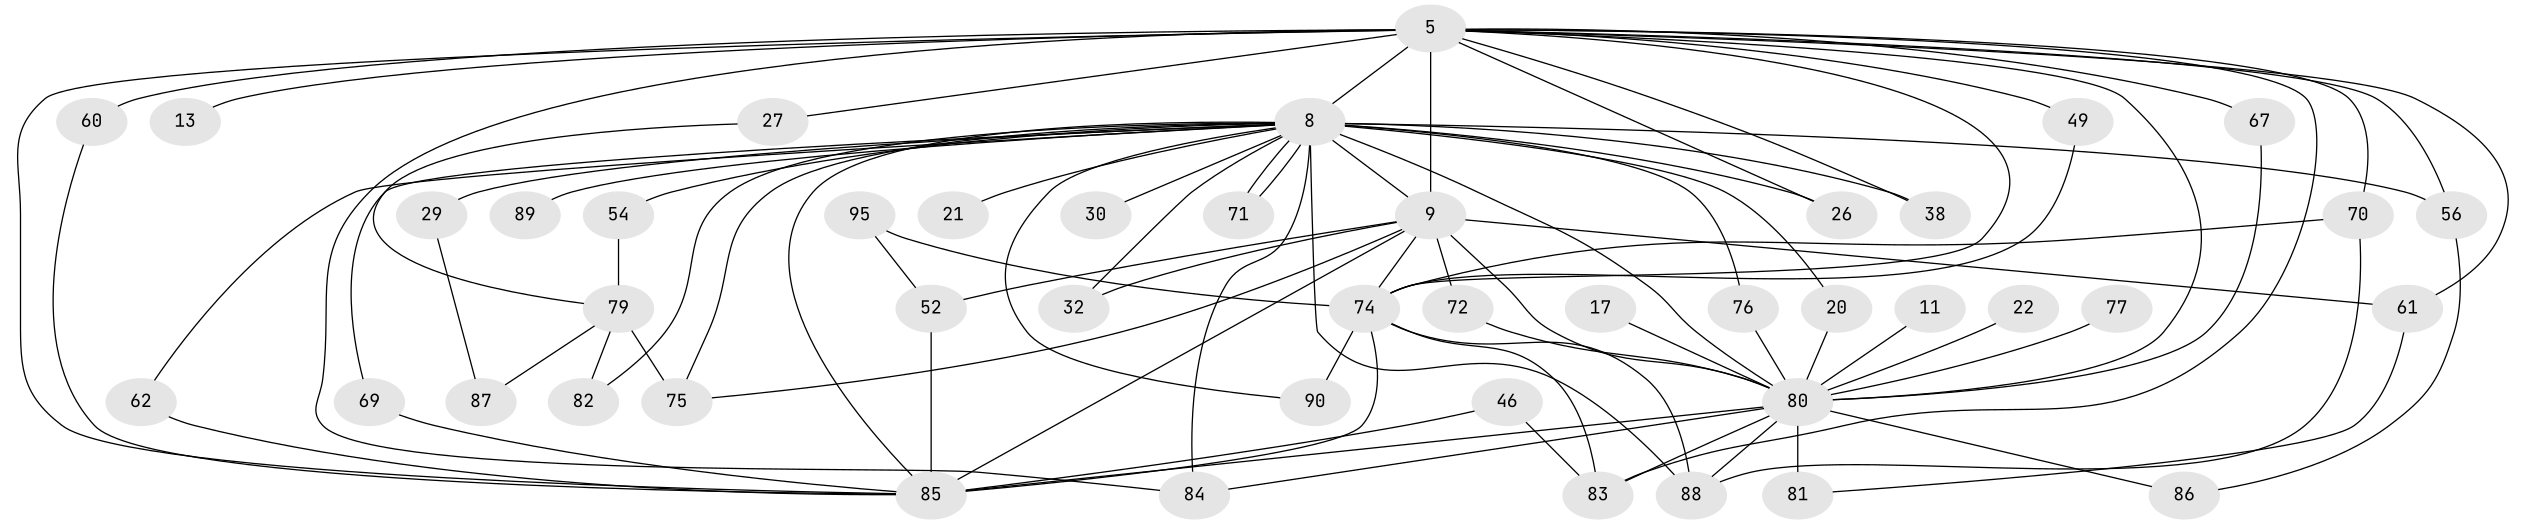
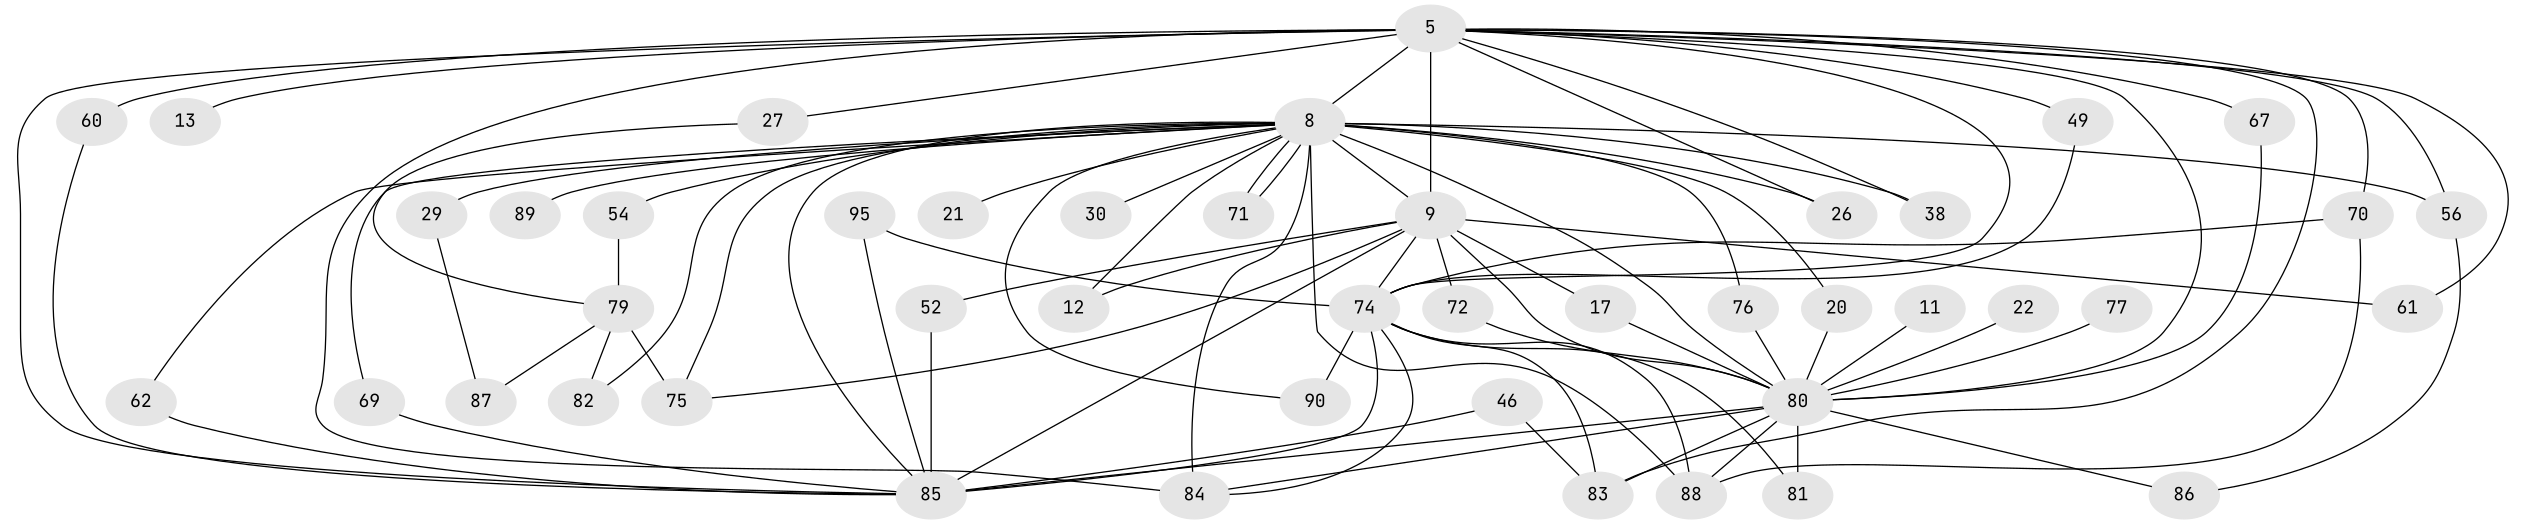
  graph {
    fontname="JetBrains Mono"
    node [color=gray90 fontname="JetBrains Mono" style=filled]
    edge [fontname="JetBrains Mono"]
    5 [super="+1"]
    8 [super="+7"]
    9 [super="+3"]
    13
    26
    27
    49 [super="+37"]
    56 [super="+42"]
    n9 [label=38]
    60
    61
    67
    70 [super="+63"]
    74 [super="+40+18+25+66+43"]
    80 [super="+19+28+68+10"]
    83 [super="+48"]
    84 [super="+73+78"]
    85 [super="+32+4"]
-   12 [label=32]
+   12
    20
    21
    29
    30
    54
    62
    69
    71
    75 [super="+41"]
    76
    82
    88 [super="+65+64"]
    89
    90 [super="+44"]
    17
    52
    72
    79 [super="+38+45"]
    86
    81
    87
    11
    22
    n43 [label=95]
    46 [super="+15"]
    77
    5 -- 8 [weight=4]
    5 -- 9 [weight=4]
    5 -- 13 [weight=2]
    5 -- 26
    5 -- 27
    5 -- 49 [weight=2]
    5 -- 56
    5 -- n9
    5 -- 60
    5 -- 61
    5 -- 67
    5 -- 70
    5 -- 74 [weight=2]
    5 -- 80 [weight=5]
    5 -- 83 [weight=2]
    5 -- 84 [weight=3]
    5 -- 85 [weight=5]
    8 -- 9 [weight=4]
    8 -- 26
    8 -- 56 [weight=2]
    8 -- n9
    8 -- 80 [weight=5]
    8 -- 84 [weight=4]
    8 -- 85 [weight=4]
    8 -- 12
    8 -- 20
    8 -- 21 [weight=2]
    8 -- 29 [weight=2]
    8 -- 30 [weight=2]
    8 -- 54
    8 -- 62
    8 -- 69
    8 -- 71
    8 -- 71
    8 -- 75 [weight=2]
    8 -- 76
    8 -- 82
    8 -- 88 [weight=3]
    8 -- 89 [weight=2]
    8 -- 90 [weight=2]
    9 -- 61
    9 -- 74 [weight=8]
    9 -- 80 [weight=4]
    9 -- 85 [weight=5]
    9 -- 12
    9 -- 75
+   9 -- 17
    9 -- 52
    9 -- 72
    27 -- 79
    49 -- 74
    56 -- 86
    60 -- 85
    67 -- 80
    70 -- 74
    70 -- 88 [weight=2]
    74 -- 83
+   74 -- 84 [weight=2]
    74 -- 85
    74 -- 88
    74 -- 90
-   61 -- 81
+   74 -- 81
    80 -- 83
    80 -- 84 [weight=2]
    80 -- 85 [weight=5]
    80 -- 88
    80 -- 86
    80 -- 81
    20 -- 80
    29 -- 87
    54 -- 79
    62 -- 85
    69 -- 85
    76 -- 80
    17 -- 80
    52 -- 85
    72 -- 80
    79 -- 75 [weight=5]
    79 -- 82
    79 -- 87
    11 -- 80
    22 -- 80 [weight=2]
    n43 -- 74
-   n43 -- 52 [weight=2]
+   n43 -- 85 [weight=2]
    46 -- 83
    46 -- 85 [weight=3]
    77 -- 80 [weight=2]
  }
